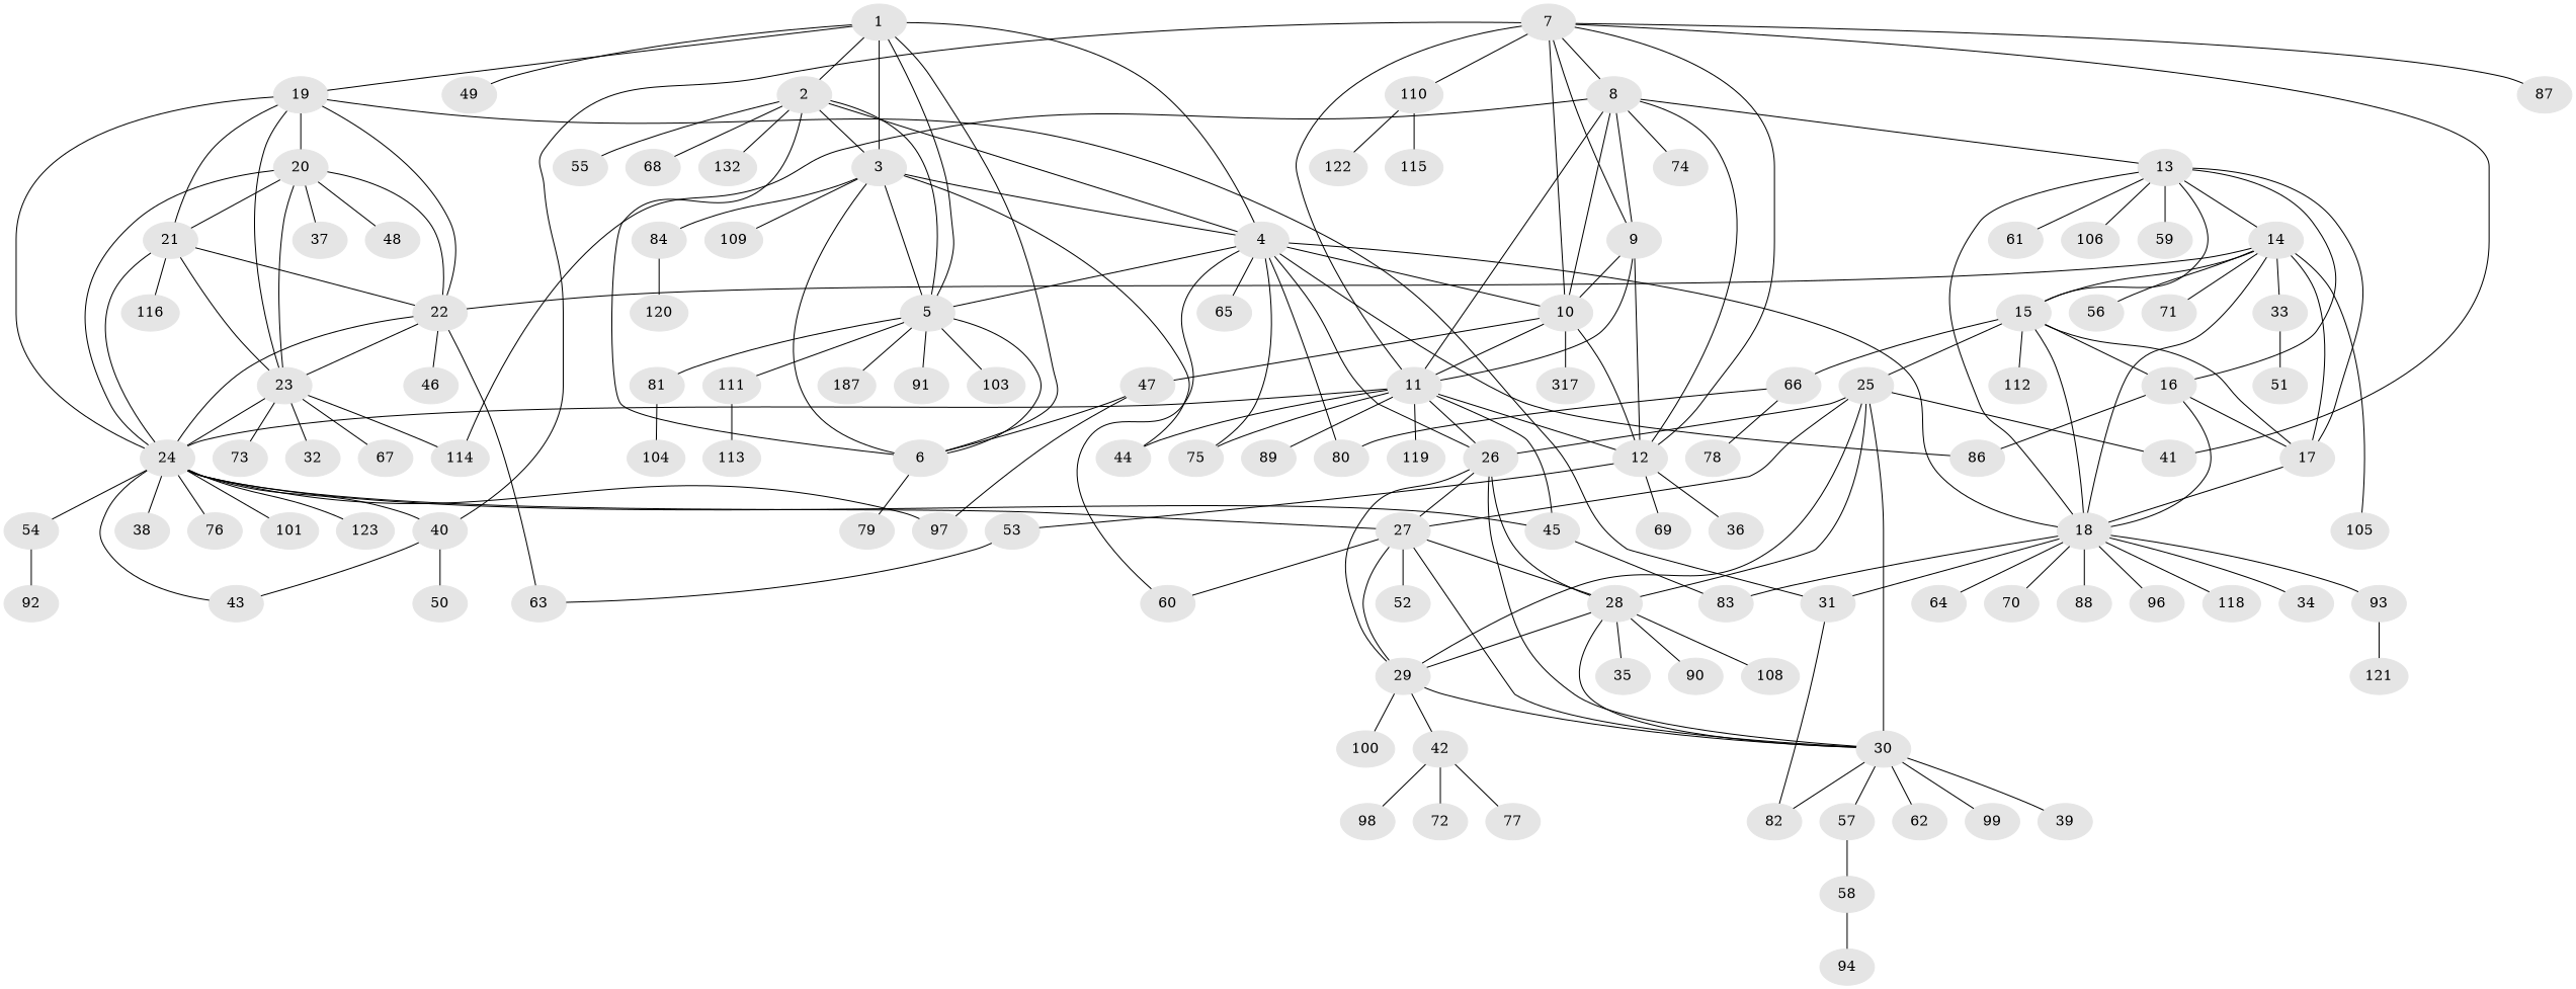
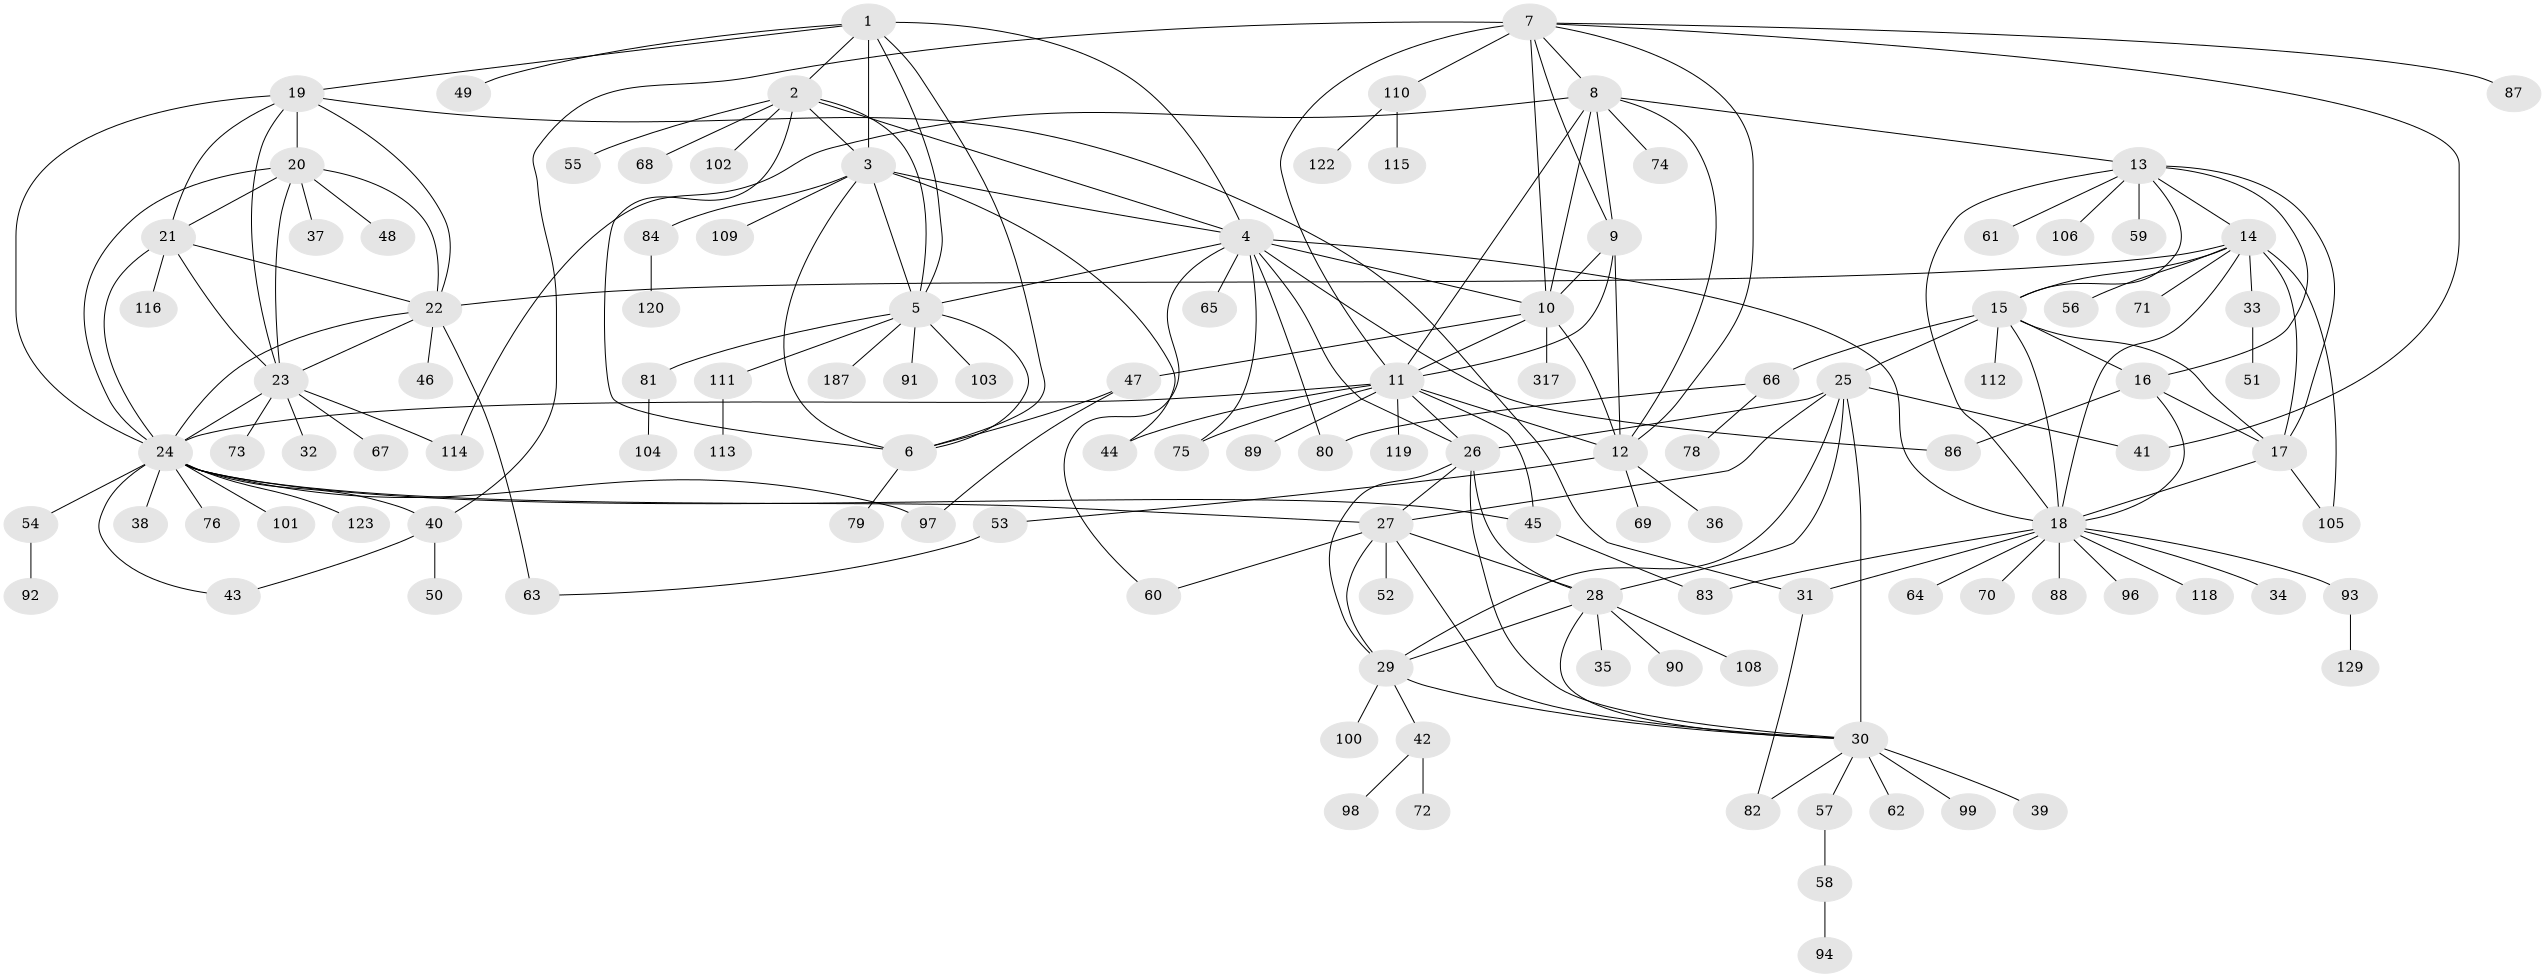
  graph {
    node [color=gray90 style=filled]
    1
    2
    3
    4
    5
    6
    19
    49
    55
    68
-   102 [label=132]
+   102
    44
    84
    109
    10
    18
    26
    60
    65
    75
    80
    86
    81
    91
    103
    n26 [label=187]
    111
    79
    24
    22
    31
    20
    21
    23
    120
    11
    12
    47
    n39 [label=317]
    34
    64
    70
    83
    88
    96
    118
    93
    27
    28
    29
    30
    104
    113
    7
    8
    9
    40
    41
    87
    110
    13
    74
    114
    45
    89
    119
    36
    53
    69
    43
    50
    115
    122
    14
    15
    16
    17
    59
    61
    106
    97
    38
    54
    76
    101
    123
    63
    33
    56
    71
    105
    25
    66
    112
    46
    51
    78
    82
    37
    48
    116
    32
    67
    73
    52
    92
    35
    90
    108
    42
    100
    39
    57
    62
    99
    72
-   77
    98
    58
-   121
+   121 [label=129]
    94
    1 -- 2
    1 -- 3
    1 -- 4
    1 -- 5
    1 -- 6
    1 -- 19
    1 -- 49
    2 -- 3
    2 -- 4
    2 -- 5
    2 -- 6
    2 -- 55
    2 -- 68
    2 -- 102
    3 -- 4
    3 -- 5
    3 -- 6
    3 -- 44
    3 -- 84
    3 -- 109
    4 -- 5
    4 -- 10
    4 -- 18
    4 -- 26
    4 -- 60
    4 -- 65
    4 -- 75
    4 -- 80
    4 -- 86
    5 -- 6
    5 -- 81
    5 -- 91
    5 -- 103
    5 -- n26
    5 -- 111
    6 -- 79
    19 -- 24
    19 -- 22
    19 -- 31
    19 -- 20
    19 -- 21
    19 -- 23
    84 -- 120
    10 -- 11
    10 -- 12
    10 -- 47
    10 -- n39
    18 -- 31
    18 -- 34
    18 -- 64
    18 -- 70
    18 -- 83
    18 -- 88
    18 -- 96
    18 -- 118
    18 -- 93
    26 -- 27
    26 -- 28
    26 -- 29
    26 -- 30
    81 -- 104
    111 -- 113
    24 -- 27
    24 -- 40
    24 -- 45
    24 -- 43
    24 -- 97
    24 -- 38
    24 -- 54
    24 -- 76
    24 -- 101
    24 -- 123
    22 -- 24
    22 -- 23
    22 -- 63
    22 -- 46
    31 -- 82
    20 -- 24
    20 -- 22
    20 -- 21
    20 -- 23
    20 -- 37
    20 -- 48
    21 -- 24
    21 -- 22
    21 -- 23
    21 -- 116
    23 -- 24
    23 -- 114
    23 -- 32
    23 -- 67
    23 -- 73
    11 -- 44
    11 -- 26
    11 -- 75
    11 -- 24
    11 -- 12
    11 -- 45
    11 -- 89
    11 -- 119
    12 -- 36
    12 -- 53
    12 -- 69
    47 -- 6
    47 -- 97
    93 -- 121
    27 -- 60
    27 -- 28
    27 -- 29
    27 -- 30
    27 -- 52
    28 -- 29
    28 -- 30
    28 -- 35
    28 -- 90
    28 -- 108
    29 -- 30
    29 -- 42
    29 -- 100
    30 -- 82
    30 -- 39
    30 -- 57
    30 -- 62
    30 -- 99
    7 -- 10
    7 -- 11
    7 -- 12
    7 -- 8
    7 -- 9
    7 -- 40
    7 -- 41
    7 -- 87
    7 -- 110
    8 -- 10
    8 -- 11
    8 -- 12
    8 -- 9
    8 -- 13
    8 -- 74
    8 -- 114
    9 -- 10
    9 -- 11
    9 -- 12
    40 -- 43
    40 -- 50
    110 -- 115
    110 -- 122
    13 -- 18
    13 -- 14
    13 -- 15
    13 -- 16
    13 -- 17
    13 -- 59
    13 -- 61
    13 -- 106
    45 -- 83
    53 -- 63
    14 -- 18
    14 -- 22
    14 -- 15
    14 -- 17
    14 -- 33
    14 -- 56
    14 -- 71
    14 -- 105
    15 -- 18
    15 -- 16
    15 -- 17
    15 -- 25
    15 -- 66
    15 -- 112
    16 -- 18
    16 -- 86
    16 -- 17
    17 -- 18
+   17 -- 105
    54 -- 92
    33 -- 51
    25 -- 26
    25 -- 27
    25 -- 28
    25 -- 29
    25 -- 30
    25 -- 41
    66 -- 80
    66 -- 78
    42 -- 72
-   42 -- 77
    42 -- 98
    57 -- 58
    58 -- 94
  }
